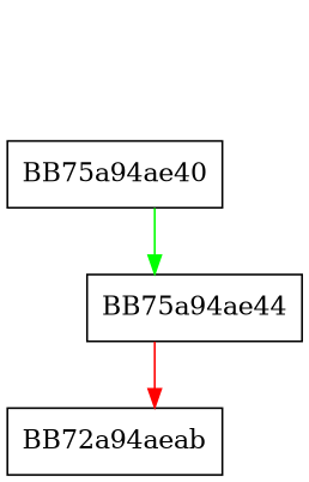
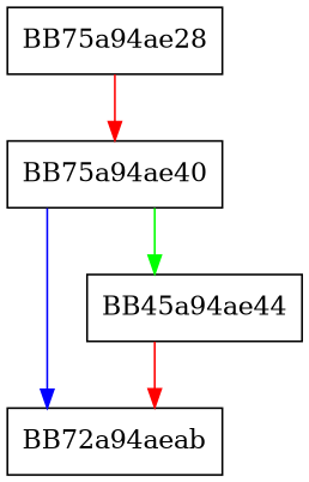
  digraph {
    splines=ortho
    node [shape=box]
    edge [color=red]
+   BB75a94ae28
    BB75a94ae40
    n3 [label=BB72a94aeab]
-   BB75a94ae44
+   BB75a94ae44 [label=BB45a94ae44]
+   BB75a94ae28 -> BB75a94ae40
+   BB75a94ae40 -> n3 [color=blue]
    BB75a94ae40 -> BB75a94ae44 [color=green]
    BB75a94ae44 -> n3
  }
